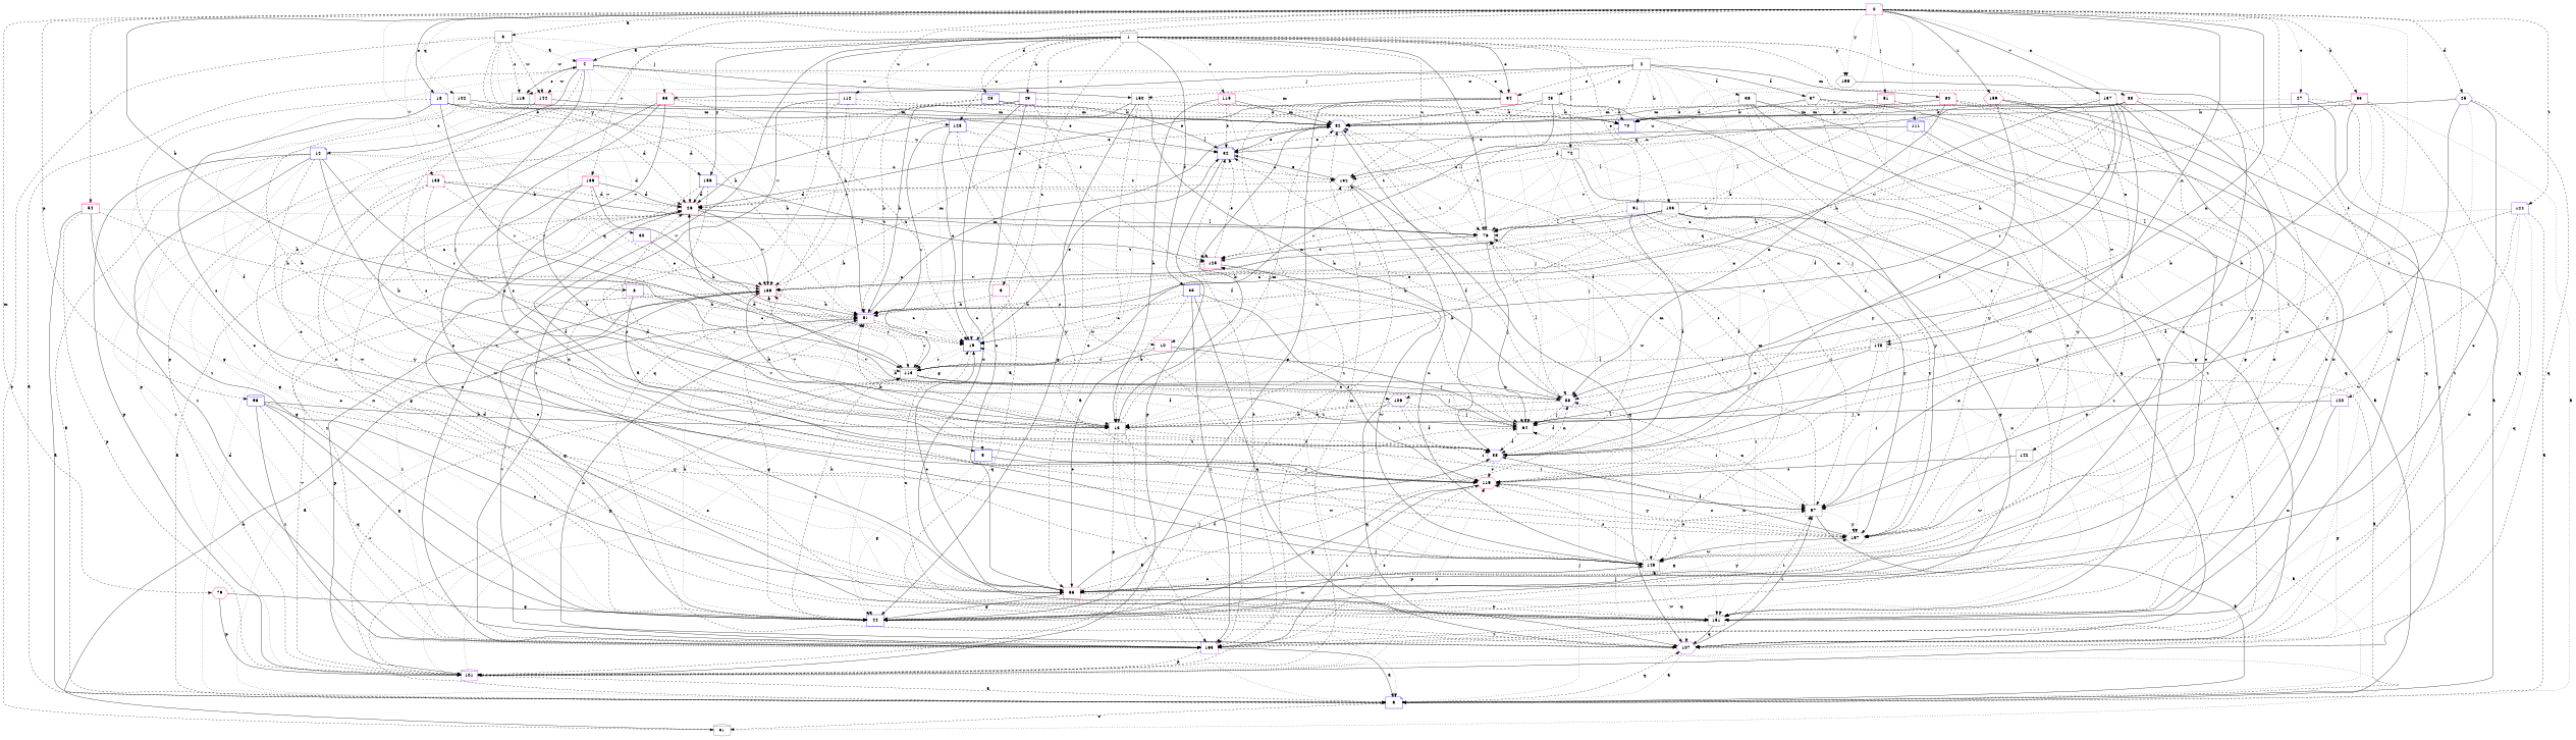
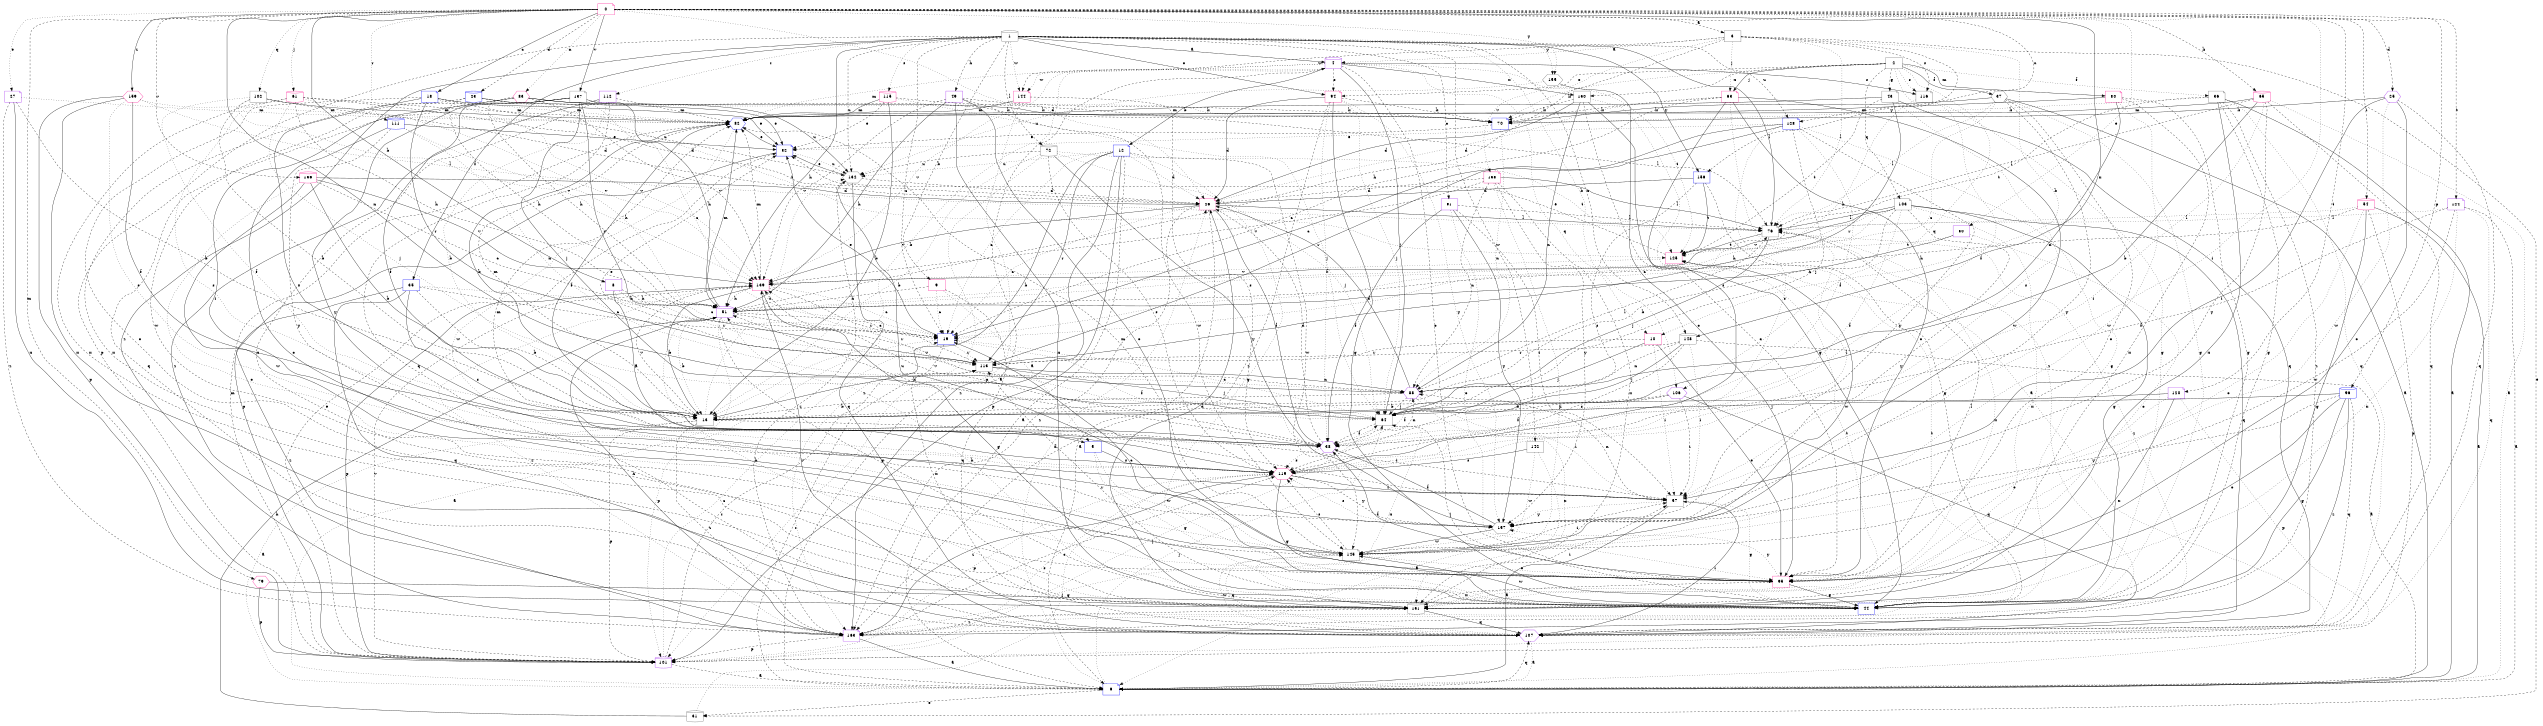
  strict digraph {
    node [color=gray40 shape=note]
    edge [style=dashed]
    0 [color=deeppink]
    3 [shape=box]
    8 [color=purple shape=box]
    18 [color=blue]
    23 [color=blue shape=cylinder]
    25 [color=purple shape=hexagon]
    26 [color=deeppink]
    27 [color=purple]
    30 [color=purple shape=box]
    54 [color=deeppink shape=cylinder]
    57 [shape=box]
    61 [color=deeppink shape=cylinder]
    65 [color=deeppink shape=cylinder]
    79 [color=deeppink shape=hexagon]
    83 [color=deeppink shape=hexagon]
    88 [color=purple shape=hexagon]
    96 [color=blue shape=cylinder]
    102
    111 [color=blue shape=cylinder]
    120 [color=purple]
    124 [color=purple]
    128 [color=blue]
    136 [color=deeppink shape=cylinder]
    137
    148 [shape=cylinder]
    155 [shape=hexagon]
    159 [color=deeppink shape=hexagon]
    4 [color=purple shape=cylinder]
    10 [color=deeppink shape=box]
    51 [color=purple shape=cylinder]
    76
    144 [color=deeppink]
    156 [color=blue shape=box]
    63 [color=deeppink]
    116
    31 [shape=cylinder]
    138 [color=deeppink]
    19 [color=blue]
    5 [color=blue shape=box]
    113 [shape=cylinder]
    132 [shape=hexagon]
    82 [color=blue shape=hexagon]
    95 [color=deeppink shape=box]
    139 [color=deeppink shape=box]
    119 [color=deeppink shape=hexagon]
    32 [color=blue]
    70 [color=blue]
    125 [color=deeppink shape=box]
    151 [shape=cylinder]
    145
    107 [color=purple shape=hexagon]
    163 [color=purple]
    38 [color=purple shape=hexagon]
    6 [color=blue]
    13 [shape=box]
    101 [color=purple shape=cylinder]
    44 [color=blue shape=box]
    157 [shape=hexagon]
    64 [shape=box]
    1 [shape=cylinder]
    9 [color=deeppink shape=box]
    35 [color=blue shape=box]
    49 [color=purple shape=box]
    72 [shape=cylinder]
    91 [color=purple shape=box]
    94 [color=deeppink]
    112 [color=purple shape=box]
    115 [color=deeppink shape=cylinder]
    142 [shape=box]
    106 [color=purple shape=hexagon]
    150 [shape=box]
    12 [color=blue]
    2 [shape=box]
    36
    37 [shape=hexagon]
    43
    80 [color=deeppink]
    103
    0 -> 3 [label=a]
    0 -> 8 [label=b style=solid]
    0 -> 18 [label=c style=solid]
    0 -> 23 [label=d]
    0 -> 25 [label=d]
    0 -> 26 [label=d style=dotted]
    0 -> 27 [label=e style=dotted]
    0 -> 30 [label=e style=dotted]
    0 -> 54 [label=i]
    0 -> 57 [label=i style=dotted]
    0 -> 61 [label=j style=dotted]
    0 -> 65 [label=k]
    0 -> 79 [label=m]
    0 -> 83 [label=n style=dotted]
    0 -> 88 [label=n style=solid]
    0 -> 96 [label=p]
    0 -> 102 [label=q style=dotted]
    0 -> 111 [label=r style=dotted]
    0 -> 120 [label=t]
    0 -> 124 [label=t]
    0 -> 128 [label=u]
    0 -> 136 [label=v]
    0 -> 137 [label=v style=solid]
    0 -> 148 [label=x style=solid]
    0 -> 155 [label=y style=dotted]
    0 -> 159 [label=z style=solid]
    3 -> 4 [label=a style=dotted]
    3 -> 10 [label=b style=dotted]
    3 -> 51 [label=h]
    3 -> 76 [label=l style=dotted]
    3 -> 144 [label=w]
    3 -> 156 [label=y]
    3 -> 63 [label=j style=dotted]
    3 -> 116 [label=s]
    3 -> 31 [label=e]
    3 -> 138 [label=v style=dotted]
    8 -> 51 [label=h]
    8 -> 19 [label=c style=dotted]
    8 -> 5 [label=a style=solid]
    8 -> 113 [label=r style=dotted]
    18 -> 113 [label=r style=solid]
    18 -> 132 [label=u]
    18 -> 82 [label=m style=dotted]
    18 -> 95 [label=o]
    18 -> 139 [label=v style=dotted]
    18 -> 119 [label=s style=solid]
    18 -> 32 [label=e style=solid]
-   23 -> 51 [label=k]
+   23 -> 51 [label=h]
    23 -> 32 [label=e style=solid]
    23 -> 70 [label=k]
    23 -> 125 [label=t style=dotted]
    23 -> 151 [label=x]
    25 -> 57 [label=i style=solid]
    25 -> 95 [label=o style=solid]
    25 -> 70 [label=k style=solid]
    25 -> 145 [label=w style=dotted]
    25 -> 107 [label=q]
    26 -> 76 [label=l style=solid]
    26 -> 19 [label=c style=dotted]
    26 -> 139 [label=v style=solid]
    26 -> 163 [label=z]
    26 -> 38 [label=f style=solid]
    26 -> 6 [label=a]
    27 -> 82 [label=m style=dotted]
    27 -> 151 [label=x style=solid]
    27 -> 163 [label=z]
    27 -> 13 [label=b]
    30 -> 51 [label=h style=solid]
    30 -> 95 [label=o style=dotted]
    30 -> 125 [label=t style=dotted]
    54 -> 51 [label=h]
    54 -> 76 [label=l style=dotted]
    54 -> 95 [label=o style=dotted]
    54 -> 6 [label=a style=solid]
    54 -> 101 [label=p]
    54 -> 44 [label=g style=solid]
    57 -> 88 [label=n]
    57 -> 82 [label=m]
    57 -> 6 [label=a style=solid]
    57 -> 44 [label=g style=dotted]
    57 -> 157 [label=y style=dotted]
    61 -> 26 [label=d]
    61 -> 51 [label=h]
    61 -> 82 [label=m]
    61 -> 139 [label=v style=dotted]
    61 -> 119 [label=s style=dotted]
    61 -> 151 [label=x]
    61 -> 64 [label=j style=dotted]
    65 -> 57 [label=i style=dotted]
    65 -> 76 [label=l]
    65 -> 82 [label=m style=solid]
    65 -> 107 [label=q]
    65 -> 6 [label=a style=dotted]
    65 -> 13 [label=b style=solid]
    65 -> 157 [label=y]
    79 -> 101 [label=p style=solid]
    79 -> 44 [label=g style=solid]
    83 -> 57 [label=i style=solid]
    83 -> 51 [label=h]
    83 -> 132 [label=u style=solid]
    83 -> 139 [label=v]
    83 -> 70 [label=k style=solid]
    83 -> 145 [label=w]
    88 -> 26 [label=d style=solid]
    88 -> 57 [label=i style=dotted]
    88 -> 76 [label=l]
    88 -> 32 [label=e]
    88 -> 151 [label=x style=dotted]
    88 -> 38 [label=f style=dotted]
    88 -> 13 [label=b]
    88 -> 64 [label=j]
    96 -> 95 [label=o style=solid]
    96 -> 107 [label=q]
    96 -> 163 [label=z style=solid]
    96 -> 13 [label=b style=solid]
    96 -> 44 [label=g style=solid]
    96 -> 157 [label=y]
    102 -> 26 [label=d]
    102 -> 82 [label=m style=solid]
    102 -> 139 [label=v style=dotted]
    102 -> 38 [label=f style=dotted]
    102 -> 13 [label=b]
    111 -> 88 [label=n style=dotted]
    111 -> 51 [label=h style=dotted]
    111 -> 95 [label=o style=solid]
    111 -> 32 [label=e style=solid]
    111 -> 157 [label=y]
    120 -> 95 [label=o style=dotted]
    120 -> 151 [label=x style=solid]
    120 -> 101 [label=p style=dotted]
    120 -> 64 [label=j style=solid]
    124 -> 76 [label=l style=dotted]
    124 -> 151 [label=x style=dotted]
    124 -> 145 [label=w]
    124 -> 107 [label=q style=dotted]
    124 -> 38 [label=f]
    124 -> 6 [label=a]
    128 -> 19 [label=c style=solid]
    128 -> 113 [label=r style=solid]
    128 -> 119 [label=s style=dotted]
    128 -> 32 [label=e style=dotted]
    128 -> 38 [label=f style=dotted]
    128 -> 44 [label=g style=dotted]
    128 -> 157 [label=y]
    128 -> 64 [label=j]
    136 -> 26 [label=d style=solid]
    136 -> 19 [label=c]
    136 -> 95 [label=o style=dotted]
    136 -> 139 [label=v style=solid]
    136 -> 145 [label=w style=solid]
    136 -> 13 [label=b style=solid]
    137 -> 51 [label=h style=solid]
    137 -> 19 [label=c style=dotted]
    137 -> 113 [label=r style=solid]
    137 -> 70 [label=k style=dotted]
    137 -> 107 [label=q]
    137 -> 38 [label=f style=solid]
    137 -> 157 [label=y style=solid]
    137 -> 64 [label=j style=solid]
    148 -> 57 [label=i style=dotted]
    148 -> 88 [label=n]
    148 -> 113 [label=r]
    148 -> 119 [label=s]
    148 -> 6 [label=a]
    148 -> 64 [label=j style=solid]
    155 -> 132 [label=u style=dotted]
    155 -> 95 [label=o style=solid]
    159 -> 76 [label=l style=dotted]
    159 -> 82 [label=m style=dotted]
    159 -> 119 [label=s style=dotted]
    159 -> 151 [label=x style=solid]
    159 -> 38 [label=f style=solid]
    159 -> 101 [label=p style=solid]
    4 -> 144 [label=w style=dotted]
    4 -> 116 [label=s style=solid]
    4 -> 82 [label=m style=dotted]
    4 -> 95 [label=o]
    4 -> 139 [label=v style=dotted]
    4 -> 125 [label=t style=dotted]
    4 -> 13 [label=b style=dotted]
    4 -> 64 [label=j style=solid]
    4 -> 94 [label=o]
    4 -> 106 [label=q style=dotted]
    4 -> 150 [label=x style=solid]
    4 -> 12 [label=b style=solid]
    10 -> 57 [label=i style=dotted]
    10 -> 113 [label=r]
    10 -> 95 [label=o style=solid]
    10 -> 64 [label=j style=solid]
    51 -> 19 [label=c]
    51 -> 113 [label=r]
    51 -> 82 [label=m style=solid]
    51 -> 6 [label=a style=dotted]
    51 -> 13 [label=b style=dotted]
    51 -> 44 [label=g]
    76 -> 125 [label=t style=solid]
    76 -> 151 [label=x style=dotted]
    76 -> 163 [label=z style=dotted]
    76 -> 64 [label=j style=solid]
    144 -> 82 [label=m style=solid]
    144 -> 119 [label=s]
    144 -> 101 [label=p style=dotted]
    156 -> 26 [label=d style=solid]
    156 -> 119 [label=s]
    156 -> 125 [label=t style=solid]
    156 -> 44 [label=g]
    63 -> 26 [label=d style=dotted]
    63 -> 19 [label=c]
    63 -> 95 [label=o style=solid]
    63 -> 119 [label=s style=solid]
    63 -> 70 [label=k]
    63 -> 145 [label=w style=solid]
    63 -> 163 [label=z style=dotted]
    116 -> 51 [label=h style=dotted]
    116 -> 44 [label=g style=dotted]
    31 -> 51 [label=h style=solid]
-   31 -> 64 [label=j style=dotted]
+   31 -> 119 [label=j style=dotted]
    138 -> 26 [label=d]
    138 -> 88 [label=n]
    138 -> 76 [label=l style=solid]
    138 -> 139 [label=v]
    138 -> 151 [label=x]
    138 -> 163 [label=z style=dotted]
    138 -> 157 [label=y]
    19 -> 113 [label=r style=dotted]
    19 -> 32 [label=e style=solid]
    19 -> 151 [label=x]
    19 -> 38 [label=f style=dotted]
    19 -> 101 [label=p style=dotted]
    5 -> 119 [label=s style=solid]
    5 -> 145 [label=w style=dotted]
    5 -> 44 [label=g style=dotted]
    113 -> 88 [label=n style=solid]
    113 -> 64 [label=j style=solid]
    132 -> 26 [label=d]
    132 -> 32 [label=e style=solid]
    132 -> 107 [label=q style=solid]
    132 -> 163 [label=z]
    82 -> 32 [label=e style=solid]
    82 -> 145 [label=w style=dotted]
    82 -> 38 [label=f style=solid]
    82 -> 13 [label=b style=solid]
    95 -> 76 [label=l]
    95 -> 19 [label=c style=solid]
    95 -> 151 [label=x]
    95 -> 38 [label=f style=solid]
    95 -> 44 [label=g style=solid]
    95 -> 157 [label=y style=dotted]
    139 -> 51 [label=h style=dotted]
    139 -> 19 [label=c style=dotted]
    139 -> 113 [label=r]
    139 -> 82 [label=m]
    139 -> 163 [label=z style=dotted]
    139 -> 13 [label=b style=solid]
    139 -> 101 [label=p style=solid]
    139 -> 44 [label=g style=solid]
    119 -> 57 [label=i style=solid]
    119 -> 76 [label=l style=dotted]
    119 -> 163 [label=z style=solid]
    119 -> 101 [label=p style=dotted]
    119 -> 44 [label=g style=solid]
    119 -> 157 [label=y]
    32 -> 132 [label=u style=dotted]
    32 -> 101 [label=p style=solid]
    70 -> 88 [label=n style=dotted]
    70 -> 32 [label=e]
    125 -> 139 [label=v style=dotted]
    125 -> 32 [label=e]
    125 -> 145 [label=w style=solid]
    151 -> 26 [label=d style=solid]
    151 -> 57 [label=i]
    151 -> 51 [label=h style=dotted]
    151 -> 125 [label=t style=dotted]
    151 -> 107 [label=q style=solid]
    151 -> 163 [label=z]
    145 -> 57 [label=i]
    145 -> 132 [label=u style=solid]
    145 -> 82 [label=m]
    145 -> 95 [label=o style=dotted]
    145 -> 119 [label=s]
    145 -> 107 [label=q style=dotted]
    107 -> 57 [label=i style=solid]
    107 -> 139 [label=v style=solid]
    107 -> 145 [label=w style=dotted]
    107 -> 6 [label=a style=dotted]
    163 -> 51 [label=h style=solid]
    163 -> 119 [label=s]
    163 -> 6 [label=a style=solid]
    163 -> 101 [label=p]
    38 -> 26 [label=d]
    38 -> 88 [label=n]
    38 -> 51 [label=h]
    38 -> 139 [label=v]
    38 -> 119 [label=s style=dotted]
    6 -> 26 [label=d style=dotted]
    6 -> 4 [label=a]
    6 -> 31 [label=e]
    6 -> 113 [label=r]
    6 -> 107 [label=q]
    6 -> 64 [label=j style=dotted]
    13 -> 57 [label=i]
    13 -> 132 [label=u style=dotted]
    13 -> 82 [label=m]
    13 -> 139 [label=v]
    13 -> 163 [label=z]
    13 -> 6 [label=a style=dotted]
    13 -> 101 [label=p]
    101 -> 19 [label=c style=dotted]
    101 -> 113 [label=r]
    101 -> 82 [label=m]
    101 -> 139 [label=v]
    101 -> 119 [label=s style=dotted]
    101 -> 32 [label=e]
    101 -> 6 [label=a]
    101 -> 64 [label=j style=dotted]
    44 -> 51 [label=h style=dotted]
    44 -> 113 [label=r]
    44 -> 125 [label=t style=dotted]
    44 -> 145 [label=w style=solid]
    44 -> 64 [label=j]
    157 -> 119 [label=s style=dotted]
    157 -> 145 [label=w style=solid]
    157 -> 38 [label=f style=solid]
    64 -> 19 [label=c style=dotted]
    64 -> 139 [label=v style=dotted]
    64 -> 151 [label=x style=dotted]
    64 -> 38 [label=f]
    1 -> 128 [label=u]
    1 -> 148 [label=x]
    1 -> 155 [label=y style=dotted]
    1 -> 4 [label=a style=solid]
    1 -> 10 [label=b style=dotted]
    1 -> 51 [label=h style=solid]
    1 -> 76 [label=l style=solid]
    1 -> 144 [label=w style=dotted]
    1 -> 156 [label=y style=solid]
    1 -> 19 [label=c]
    1 -> 132 [label=u]
    1 -> 163 [label=z style=solid]
    1 -> 101 [label=p]
    1 -> 9 [label=b]
    1 -> 35 [label=f style=solid]
    1 -> 49 [label=h]
    1 -> 72 [label=l]
    1 -> 91 [label=o]
    1 -> 94 [label=o style=solid]
    1 -> 112 [label=r style=dotted]
    1 -> 115 [label=s style=dotted]
    1 -> 142 [label=w]
    9 -> 51 [label=h]
    9 -> 19 [label=c style=dotted]
    9 -> 5 [label=a style=dotted]
    9 -> 107 [label=q]
    35 -> 51 [label=h style=dotted]
    35 -> 19 [label=c]
    35 -> 119 [label=s style=solid]
    35 -> 107 [label=q style=solid]
    35 -> 163 [label=z style=solid]
    35 -> 13 [label=b]
    49 -> 51 [label=h style=solid]
    49 -> 95 [label=o style=solid]
    49 -> 139 [label=v]
    49 -> 70 [label=k]
    49 -> 151 [label=x style=solid]
    49 -> 145 [label=w]
    72 -> 132 [label=u]
    72 -> 119 [label=s]
    72 -> 125 [label=t style=dotted]
    72 -> 163 [label=z style=dotted]
    72 -> 13 [label=b style=dotted]
    72 -> 157 [label=y style=solid]
    72 -> 64 [label=j style=dotted]
    91 -> 57 [label=i]
    91 -> 76 [label=l]
    91 -> 95 [label=o style=dotted]
    91 -> 38 [label=f style=solid]
    91 -> 157 [label=y style=solid]
    94 -> 26 [label=d style=solid]
    94 -> 70 [label=k]
    94 -> 163 [label=z]
    94 -> 38 [label=f style=dotted]
    94 -> 44 [label=g style=solid]
    94 -> 157 [label=y style=dotted]
    94 -> 64 [label=j style=dotted]
    112 -> 82 [label=m]
    112 -> 151 [label=x]
    112 -> 107 [label=q]
    112 -> 163 [label=z style=solid]
    112 -> 13 [label=b style=dotted]
    115 -> 76 [label=l]
    115 -> 82 [label=m style=solid]
    115 -> 32 [label=e]
    115 -> 13 [label=b style=solid]
    115 -> 64 [label=j style=dotted]
    142 -> 119 [label=s style=solid]
    142 -> 145 [label=w style=dotted]
    142 -> 6 [label=a style=dotted]
    106 -> 57 [label=i]
    106 -> 107 [label=q style=solid]
    106 -> 38 [label=f style=dotted]
    106 -> 13 [label=b]
    106 -> 64 [label=j]
    150 -> 26 [label=d style=solid]
    150 -> 88 [label=n style=solid]
    150 -> 95 [label=o]
    150 -> 70 [label=k]
    150 -> 6 [label=a style=dotted]
    150 -> 44 [label=g style=solid]
    12 -> 26 [label=d style=dotted]
    12 -> 19 [label=c style=dotted]
    12 -> 113 [label=r style=solid]
    12 -> 132 [label=u style=dotted]
    12 -> 145 [label=w]
    12 -> 163 [label=z style=solid]
    12 -> 6 [label=a]
    12 -> 13 [label=b style=solid]
    12 -> 101 [label=p style=solid]
    12 -> 44 [label=g style=dotted]
    2 -> 63 [label=j style=solid]
    2 -> 116 [label=s style=dotted]
    2 -> 70 [label=k style=dotted]
    2 -> 38 [label=f style=dotted]
    2 -> 94 [label=o]
    2 -> 106 [label=q style=dotted]
    2 -> 150 [label=x]
    2 -> 36 [label=f style=dotted]
    2 -> 37 [label=f style=solid]
    2 -> 43 [label=g]
    2 -> 80 [label=m style=solid]
    2 -> 103 [label=q]
    36 -> 70 [label=k style=dotted]
    36 -> 125 [label=t]
    36 -> 151 [label=x style=solid]
    36 -> 107 [label=q style=dotted]
    36 -> 163 [label=z]
    36 -> 6 [label=a style=solid]
    36 -> 44 [label=g]
    37 -> 76 [label=l style=dotted]
    37 -> 19 [label=c style=dotted]
    37 -> 95 [label=o]
    37 -> 70 [label=k style=solid]
    37 -> 6 [label=a style=solid]
    37 -> 44 [label=g style=dotted]
    37 -> 157 [label=y]
    43 -> 113 [label=r style=solid]
    43 -> 82 [label=m style=solid]
    43 -> 119 [label=s style=dotted]
    43 -> 125 [label=t]
    43 -> 107 [label=q style=solid]
    80 -> 88 [label=n style=solid]
    80 -> 82 [label=m style=solid]
    80 -> 151 [label=x]
    80 -> 145 [label=w style=dotted]
    80 -> 44 [label=g]
    103 -> 51 [label=h style=dotted]
    103 -> 76 [label=l style=solid]
    103 -> 19 [label=c style=dotted]
    103 -> 139 [label=v style=solid]
    103 -> 151 [label=x style=dotted]
    103 -> 107 [label=q style=solid]
    103 -> 38 [label=f style=dotted]
    103 -> 13 [label=b]
    103 -> 44 [label=g style=solid]
    103 -> 157 [label=y]
  }
